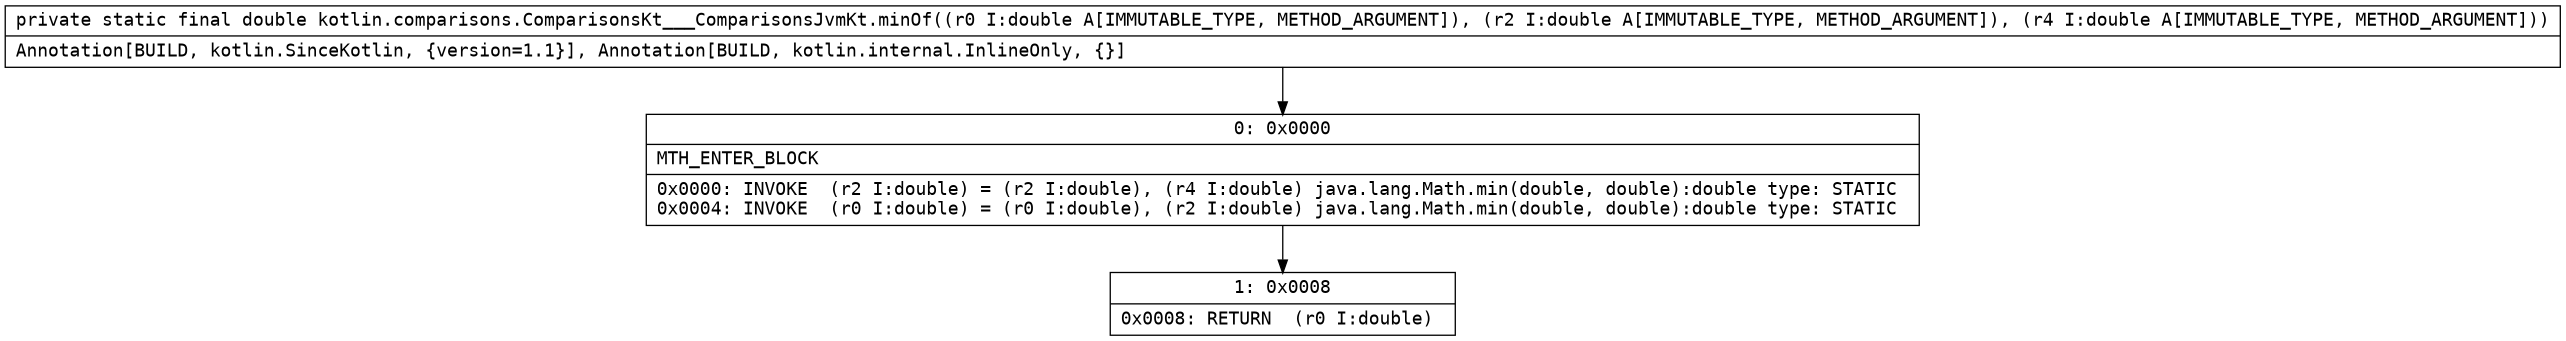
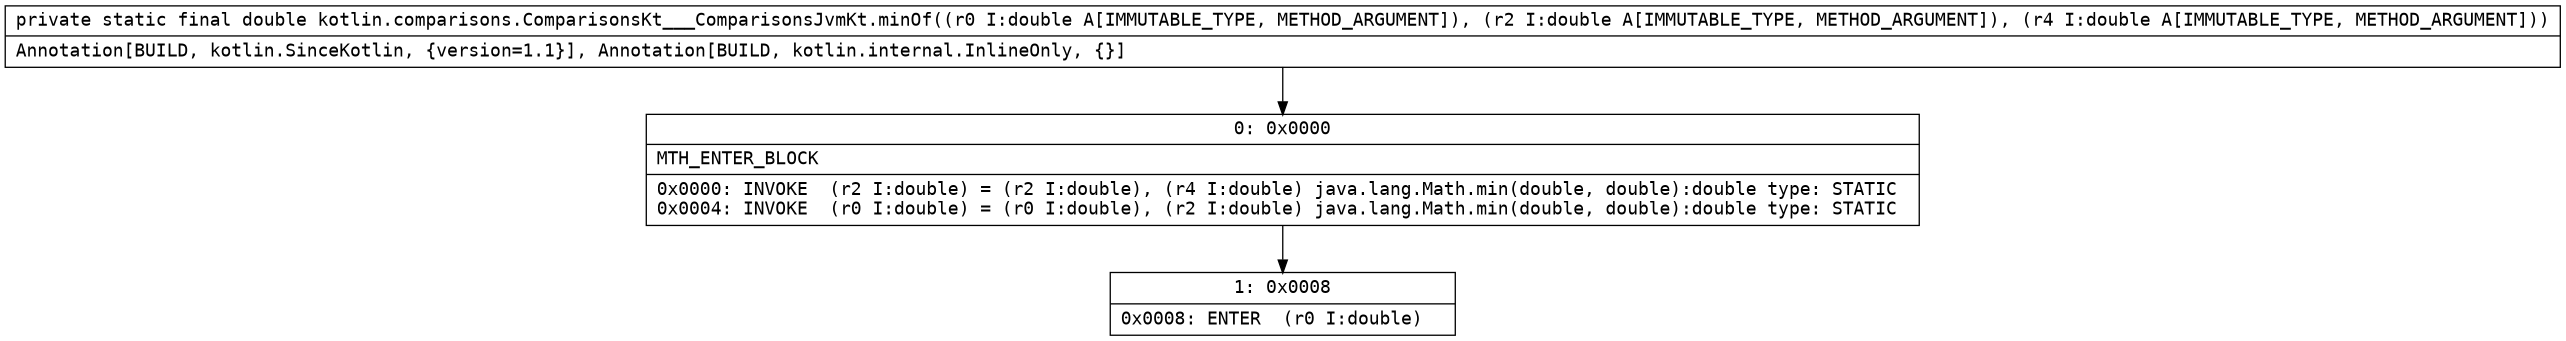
  digraph {
    fontname="DejaVu Sans Mono"
    node [shape=record fontname="DejaVu Sans Mono"]
    edge [fontname="DejaVu Sans Mono"]
    n1 [label="{0\:\ 0x0000|MTH_ENTER_BLOCK\l|0x0000: INVOKE  (r2 I:double) = (r2 I:double), (r4 I:double) java.lang.Math.min(double, double):double type: STATIC \l0x0004: INVOKE  (r0 I:double) = (r0 I:double), (r2 I:double) java.lang.Math.min(double, double):double type: STATIC \l}"]
-   n2 [label="{1\:\ 0x0008|0x0008: RETURN  (r0 I:double) \l}"]
+   n2 [label="{1\:\ 0x0008|0x0008: ENTER  (r0 I:double) \l}"]
    n3 [label="{private static final double kotlin.comparisons.ComparisonsKt___ComparisonsJvmKt.minOf((r0 I:double A[IMMUTABLE_TYPE, METHOD_ARGUMENT]), (r2 I:double A[IMMUTABLE_TYPE, METHOD_ARGUMENT]), (r4 I:double A[IMMUTABLE_TYPE, METHOD_ARGUMENT]))  | Annotation[BUILD, kotlin.SinceKotlin, \{version=1.1\}], Annotation[BUILD, kotlin.internal.InlineOnly, \{\}]\l}"]
    n1 -> n2
    n3 -> n1
  }
